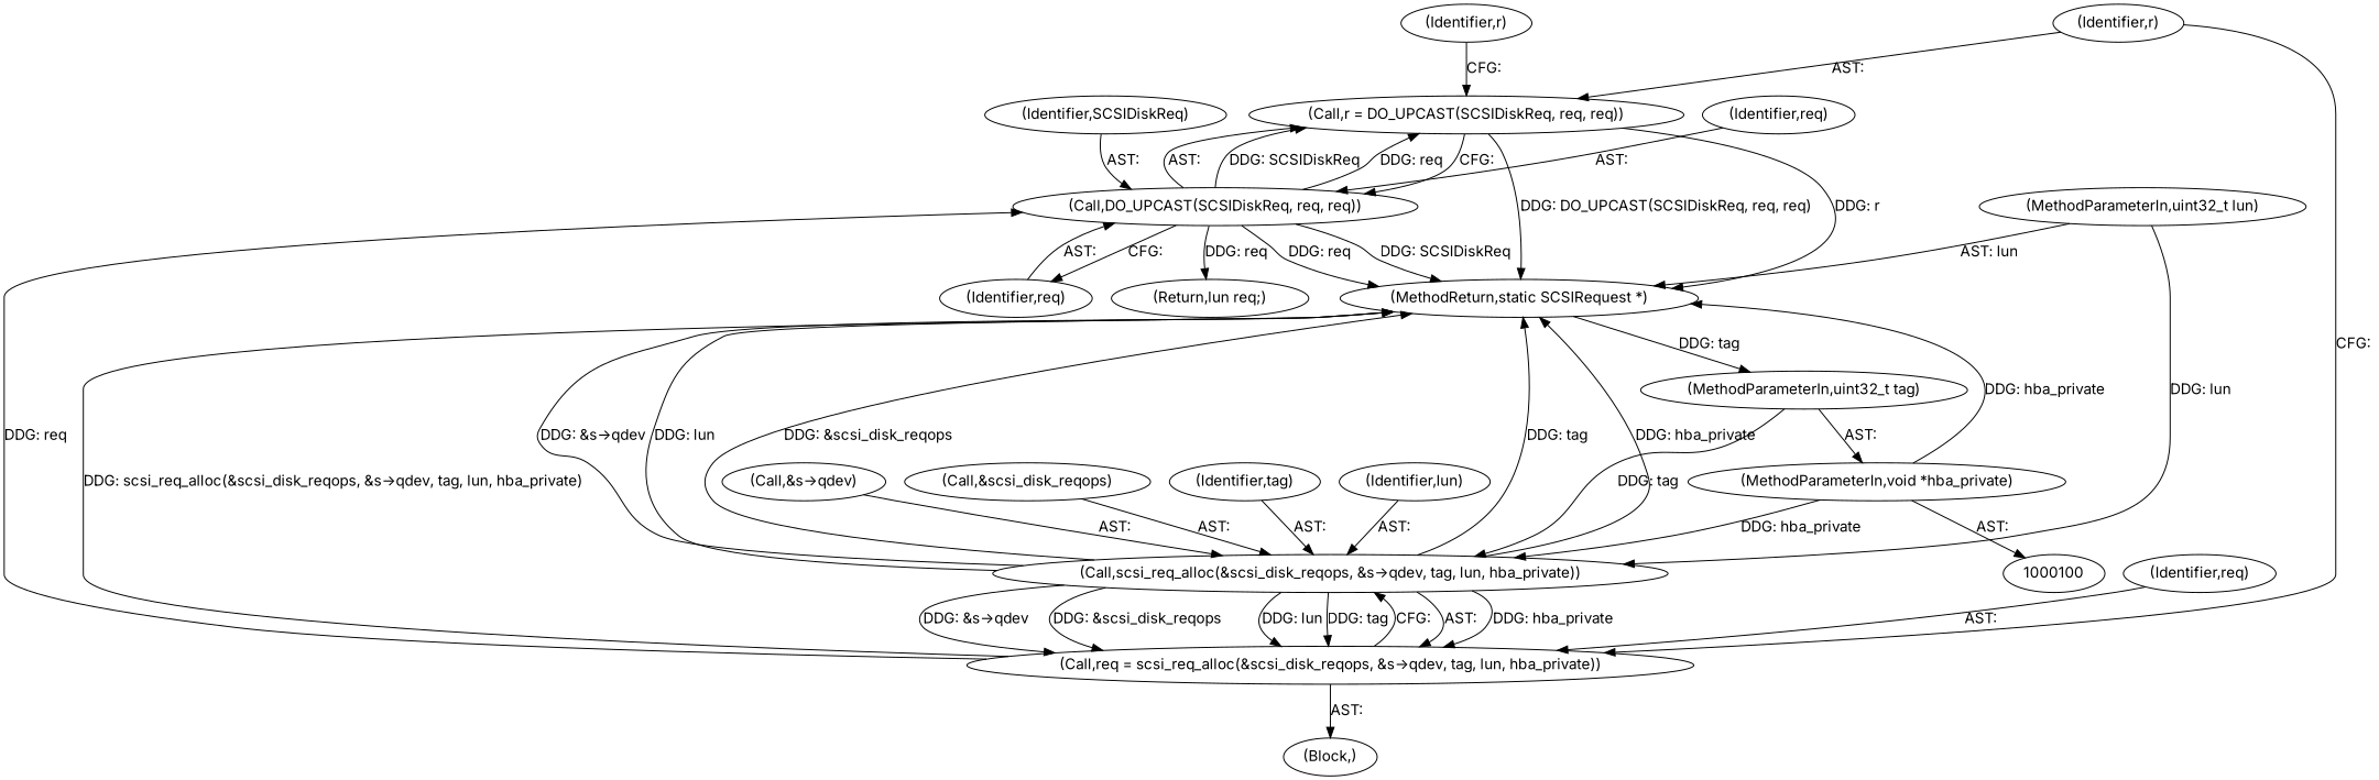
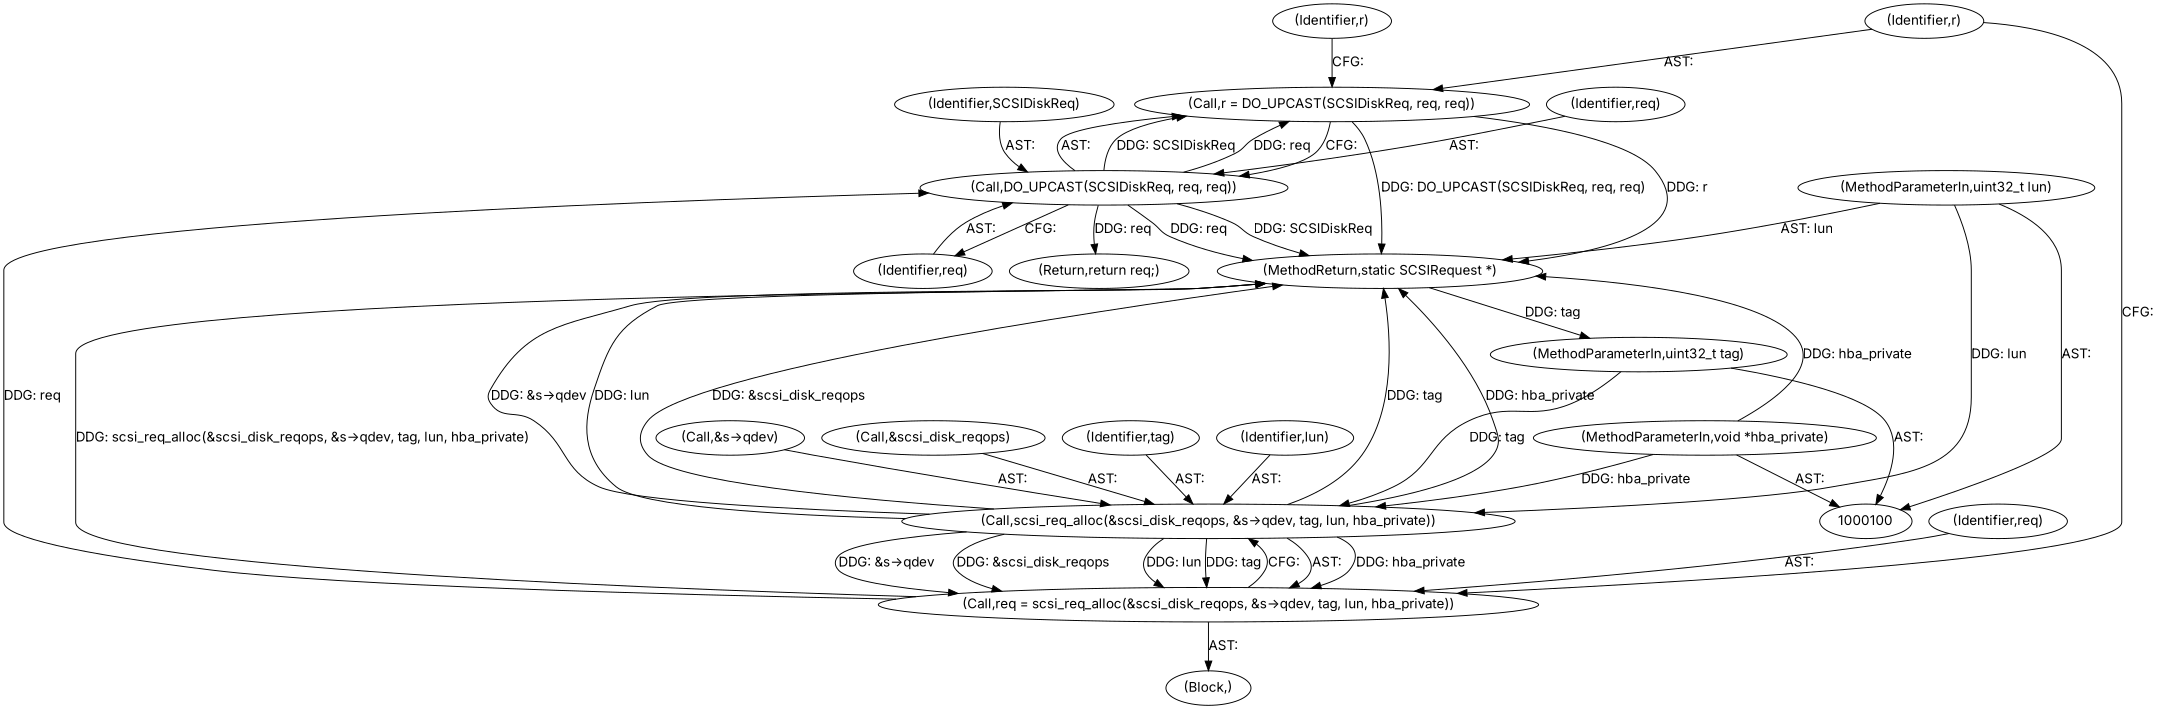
  digraph {
    fontname=Inter
    node [fontname=Inter]
    edge [fontname=Inter]
    n1 [label="(Call,r = DO_UPCAST(SCSIDiskReq, req, req))"]
    n2 [label="(Call,DO_UPCAST(SCSIDiskReq, req, req))"]
    n3 [label="(MethodReturn,static SCSIRequest *)"]
    n4 [label="(Identifier,req)"]
-   n5 [label="(Return,lun req;)"]
+   n5 [label="(Return,return req;)"]
    n6 [label="(MethodParameterIn,uint32_t tag)"]
    n7 [label="(Block,)"]
    n8 [label="(Call,req = scsi_req_alloc(&scsi_disk_reqops, &s->qdev, tag, lun, hba_private))"]
    n9 [label="(Call,scsi_req_alloc(&scsi_disk_reqops, &s->qdev, tag, lun, hba_private))"]
    1000100
    n11 [label="(MethodParameterIn,uint32_t lun)"]
    n12 [label="(MethodParameterIn,void *hba_private)"]
    n13 [label="(Identifier,r)"]
    n14 [label="(Identifier,SCSIDiskReq)"]
    n15 [label="(Call,&s->qdev)"]
    n16 [label="(Call,&scsi_disk_reqops)"]
    n17 [label="(Identifier,r)"]
    n18 [label="(Identifier,tag)"]
    n19 [label="(Identifier,req)"]
    n20 [label="(Identifier,lun)"]
    n21 [label="(Identifier,req)"]
    n1 -> n2 [label="CFG: "]
    n1 -> n3 [label="DDG: r"]
    n1 -> n3 [label="DDG: DO_UPCAST(SCSIDiskReq, req, req)"]
    n2 -> n1 [label="AST: "]
    n2 -> n1 [label="DDG: SCSIDiskReq"]
    n2 -> n1 [label="DDG: req"]
    n2 -> n3 [label="DDG: SCSIDiskReq"]
    n2 -> n3 [label="DDG: req"]
    n2 -> n4 [label="CFG: "]
    n2 -> n5 [label="DDG: req"]
    n3 -> n6 [label="DDG: tag"]
    n4 -> n2 [label="AST: "]
    n6 -> n9 [label="DDG: tag"]
-   n6 -> n12 [label="AST: "]
+   n6 -> 1000100 [label="AST: "]
    n8 -> n2 [label="DDG: req"]
    n8 -> n3 [label="DDG: scsi_req_alloc(&scsi_disk_reqops, &s->qdev, tag, lun, hba_private)"]
    n8 -> n7 [label="AST: "]
    n8 -> n9 [label="CFG: "]
    n9 -> n3 [label="DDG: lun"]
    n9 -> n3 [label="DDG: &scsi_disk_reqops"]
    n9 -> n3 [label="DDG: hba_private"]
    n9 -> n3 [label="DDG: &s->qdev"]
    n9 -> n3 [label="DDG: tag"]
    n9 -> n8 [label="AST: "]
    n9 -> n8 [label="DDG: hba_private"]
    n9 -> n8 [label="DDG: &s->qdev"]
    n9 -> n8 [label="DDG: &scsi_disk_reqops"]
    n9 -> n8 [label="DDG: tag"]
    n9 -> n8 [label="DDG: lun"]
    n11 -> n3 [label="AST: lun"]
    n11 -> n9 [label="DDG: lun"]
+   n11 -> 1000100 [label="AST: "]
    n12 -> n3 [label="DDG: hba_private"]
    n12 -> n9 [label="DDG: hba_private"]
    n12 -> 1000100 [label="AST: "]
    n13 -> n1 [label="AST: "]
    n13 -> n8 [label="CFG: "]
    n14 -> n2 [label="AST: "]
    n15 -> n9 [label="AST: "]
    n16 -> n9 [label="AST: "]
    n17 -> n1 [label="CFG: "]
    n18 -> n9 [label="AST: "]
    n19 -> n2 [label="AST: "]
    n20 -> n9 [label="AST: "]
    n21 -> n8 [label="AST: "]
  }
